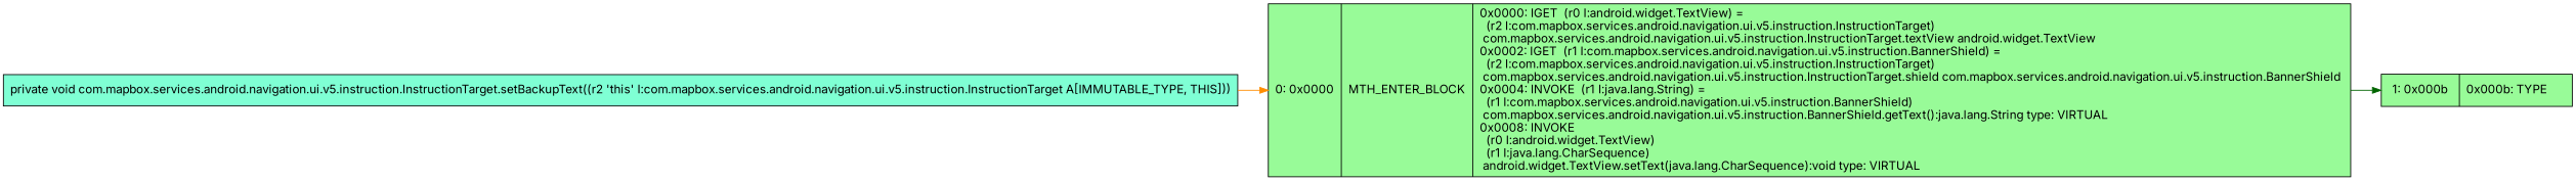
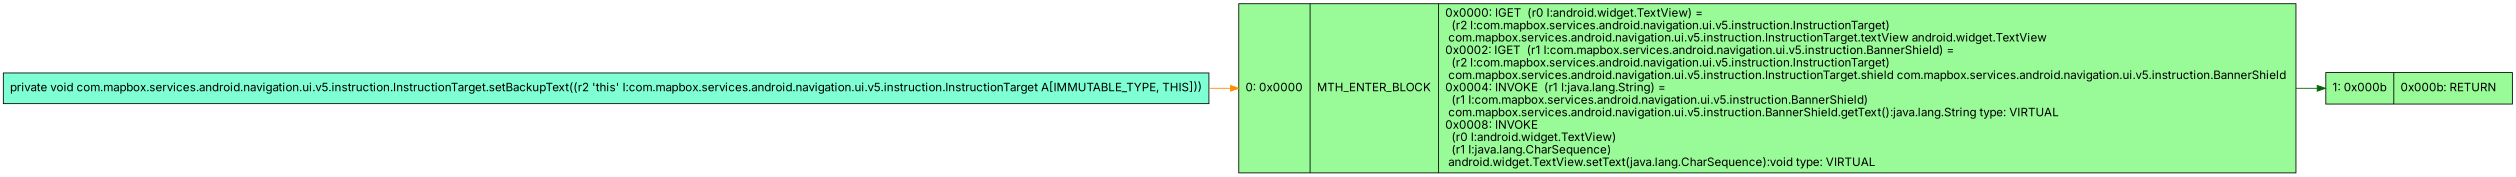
  digraph {
    rankdir=LR
    fontname=Inter
    node [shape=record style=filled fillcolor=palegreen fontname=Inter]
    edge [fontname=Inter]
    n1 [label="{0\:\ 0x0000|MTH_ENTER_BLOCK\l|0x0000: IGET  (r0 I:android.widget.TextView) = \l  (r2 I:com.mapbox.services.android.navigation.ui.v5.instruction.InstructionTarget)\l com.mapbox.services.android.navigation.ui.v5.instruction.InstructionTarget.textView android.widget.TextView \l0x0002: IGET  (r1 I:com.mapbox.services.android.navigation.ui.v5.instruction.BannerShield) = \l  (r2 I:com.mapbox.services.android.navigation.ui.v5.instruction.InstructionTarget)\l com.mapbox.services.android.navigation.ui.v5.instruction.InstructionTarget.shield com.mapbox.services.android.navigation.ui.v5.instruction.BannerShield \l0x0004: INVOKE  (r1 I:java.lang.String) = \l  (r1 I:com.mapbox.services.android.navigation.ui.v5.instruction.BannerShield)\l com.mapbox.services.android.navigation.ui.v5.instruction.BannerShield.getText():java.lang.String type: VIRTUAL \l0x0008: INVOKE  \l  (r0 I:android.widget.TextView)\l  (r1 I:java.lang.CharSequence)\l android.widget.TextView.setText(java.lang.CharSequence):void type: VIRTUAL \l}"]
-   n2 [label="{1\:\ 0x000b|0x000b: TYPE   \l}"]
+   n2 [label="{1\:\ 0x000b|0x000b: RETURN   \l}"]
    n3 [label="{private void com.mapbox.services.android.navigation.ui.v5.instruction.InstructionTarget.setBackupText((r2 'this' I:com.mapbox.services.android.navigation.ui.v5.instruction.InstructionTarget A[IMMUTABLE_TYPE, THIS])) }" fillcolor=aquamarine]
    n1 -> n2 [color=darkgreen]
    n3 -> n1 [color=darkorange]
  }
